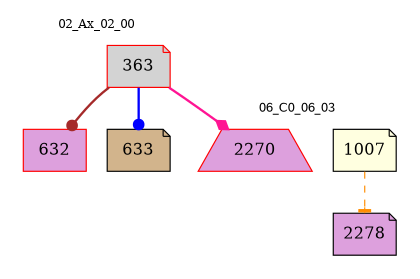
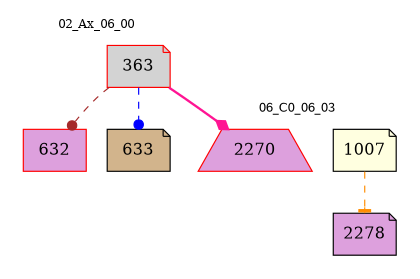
  digraph {
    node [color=red fillcolor=plum shape=note style=filled]
    edge [arrowhead=dot style=bold]
    n1 [fillcolor=lightgrey label=363]
    n2 [label=632 shape=box]
    n3 [color=black fillcolor=tan label=633]
    n4 [color=black fillcolor=lightyellow label=1007]
    n5 [color=black label=2278]
    n6 [label=2270 shape=trapezium]
    subgraph cluster_1 {
      color=white
      fontsize=10
-     label="02_Ax_02_00"
+     label="02_Ax_06_00"
      n1
      n2
      n3
    }
    subgraph cluster_2 {
      color=white
      fontsize=10
      label="06_C0_06_03"
      n4
      n5
      n6
    }
-   n1 -> n2 [color=brown]
-   n1 -> n3 [color=blue]
+   n1 -> n2 [color=brown style=dashed]
+   n1 -> n3 [color=blue style=dashed]
    n1 -> n6 [arrowhead=diamond color=deeppink]
    n4 -> n5 [arrowhead=tee color=darkorange style=dashed]
  }
